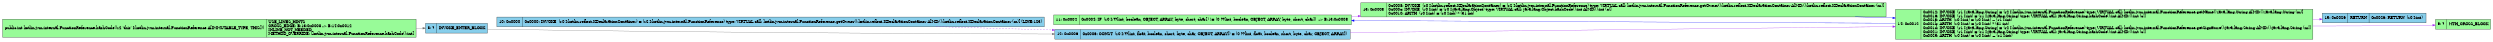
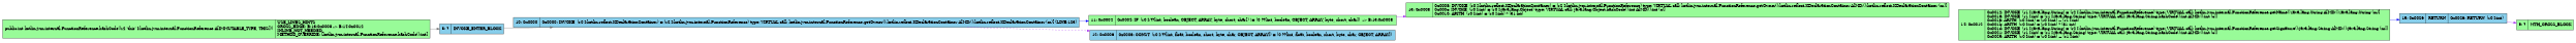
  digraph {
    rankdir=LR
    node [fillcolor=palegreen shape=record style=filled]
    edge [color=purple]
    n1 [fillcolor=skyblue label="{8\:\ ?|INVOKE_ENTER_BLOCK\l}"]
    n2 [fillcolor=skyblue label="{10\:\ 0x0000|0x0000: INVOKE  (r0 I:kotlin.reflect.KDeclarationContainer) = (r2 I:kotlin.jvm.internal.FunctionReference) type: VIRTUAL call: kotlin.jvm.internal.FunctionReference.getOwner():kotlin.reflect.KDeclarationContainer A[MD:():kotlin.reflect.KDeclarationContainer (m)] (LINE:123)\l}"]
    n3 [label="{11\:\ 0x0004|0x0004: IF  (r0 I:??[int, boolean, OBJECT, ARRAY, byte, short, char]) != (0 ??[int, boolean, OBJECT, ARRAY, byte, short, char])  \-\> B:13:0x0008 \l}"]
    n4 [fillcolor=skyblue label="{12\:\ 0x0006|0x0006: CONST  (r0 I:??[int, float, boolean, short, byte, char, OBJECT, ARRAY]) = (0 ??[int, float, boolean, short, byte, char, OBJECT, ARRAY]) \l}"]
    n5 [label="{13\:\ 0x0008|0x0008: INVOKE  (r0 I:kotlin.reflect.KDeclarationContainer) = (r2 I:kotlin.jvm.internal.FunctionReference) type: VIRTUAL call: kotlin.jvm.internal.FunctionReference.getOwner():kotlin.reflect.KDeclarationContainer A[MD:():kotlin.reflect.KDeclarationContainer (m)]\l0x000c: INVOKE  (r0 I:int) = (r0 I:java.lang.Object) type: VIRTUAL call: java.lang.Object.hashCode():int A[MD:():int (c)]\l0x0010: ARITH  (r0 I:int) = (r0 I:int) * (31 int) \l}"]
    n6 [label="{14\:\ 0x0012|0x0012: INVOKE  (r1 I:java.lang.String) = (r2 I:kotlin.jvm.internal.FunctionReference) type: VIRTUAL call: kotlin.jvm.internal.FunctionReference.getName():java.lang.String A[MD:():java.lang.String (m)]\l0x0016: INVOKE  (r1 I:int) = (r1 I:java.lang.String) type: VIRTUAL call: java.lang.String.hashCode():int A[MD:():int (c)]\l0x001a: ARITH  (r0 I:int) = (r0 I:int) + (r1 I:int) \l0x001b: ARITH  (r0 I:int) = (r0 I:int) * (31 int) \l0x001d: INVOKE  (r1 I:java.lang.String) = (r2 I:kotlin.jvm.internal.FunctionReference) type: VIRTUAL call: kotlin.jvm.internal.FunctionReference.getSignature():java.lang.String A[MD:():java.lang.String (m)]\l0x0021: INVOKE  (r1 I:int) = (r1 I:java.lang.String) type: VIRTUAL call: java.lang.String.hashCode():int A[MD:():int (c)]\l0x0025: ARITH  (r0 I:int) = (r0 I:int) + (r1 I:int) \l}"]
    n7 [fillcolor=skyblue label="{15\:\ 0x0026|RETURN\l|0x0026: RETURN  (r0 I:int) \l}"]
    n8 [label="{9\:\ ?|MTH_CROSS_BLOCK\l}"]
    n9 [label="{public int kotlin.jvm.internal.FunctionReference.hashCode((r2 'this' I:kotlin.jvm.internal.FunctionReference A[IMMUTABLE_TYPE, THIS]))  | USE_LINES_HINTS\lCROSS_EDGE: B:13:0x0008 \-\> B:14:0x0012\lINLINE_NOT_NEEDED\lMETHOD_OVERRIDE: [kotlin.jvm.internal.FunctionReference.hashCode():int]\l}"]
-   n1 -> n4 [color=gray40]
-   n6 -> n3 [color=blue]
+   n1 -> n2 [color=gray40]
+   n2 -> n3 [color=blue]
    n2 -> n4 [style=dashed]
    n3 -> n5
-   n4 -> n6
-   n5 -> n6 [color=blue]
-   n6 -> n7
-   n6 -> n8
+   n6 -> n7 [color=blue]
+   n7 -> n8
    n9 -> n1 [color=gray40]
  }
